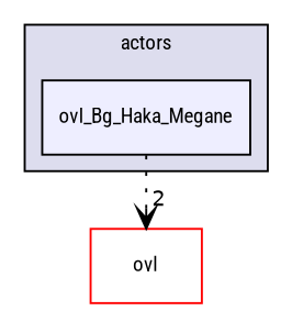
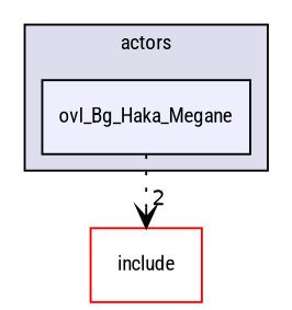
  digraph {
    compound=true
    fontname="Roboto Condensed"
    node [fontname="Roboto Condensed" fontsize=10 shape=box style=filled]
    n1 [fillcolor="#eeeeff" label=ovl_Bg_Haka_Megane pencolor=black]
-   n2 [color=red fillcolor=white label=ovl]
+   n2 [color=red fillcolor=white label=include]
    subgraph cluster_1 {
      bgcolor="#ddddee"
      fontsize=10
      label=actors
      pencolor=black
      n1
    }
    n1 -> n2 [headlabel=2 labeldistance=1.5 labelfontname=Helvetica labelfontsize=10 style=dotted arrowhead=vee fontname="Roboto Condensed"]
  }
